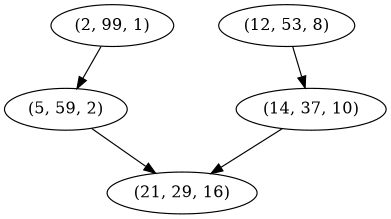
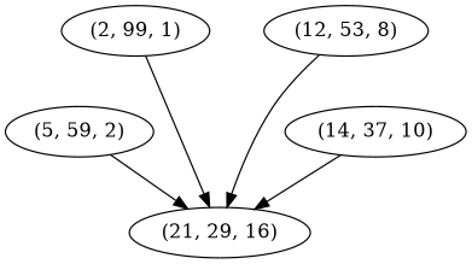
  digraph {
    n1 [label="(2, 99, 1)"]
    "(5, 59, 2)"
    "(21, 29, 16)"
    "(12, 53, 8)"
    "(14, 37, 10)"
-   n1 -> "(5, 59, 2)"
+   n1 -> "(21, 29, 16)"
    "(5, 59, 2)" -> "(21, 29, 16)"
-   "(12, 53, 8)" -> "(14, 37, 10)"
+   "(12, 53, 8)" -> "(21, 29, 16)"
    "(14, 37, 10)" -> "(21, 29, 16)"
  }
